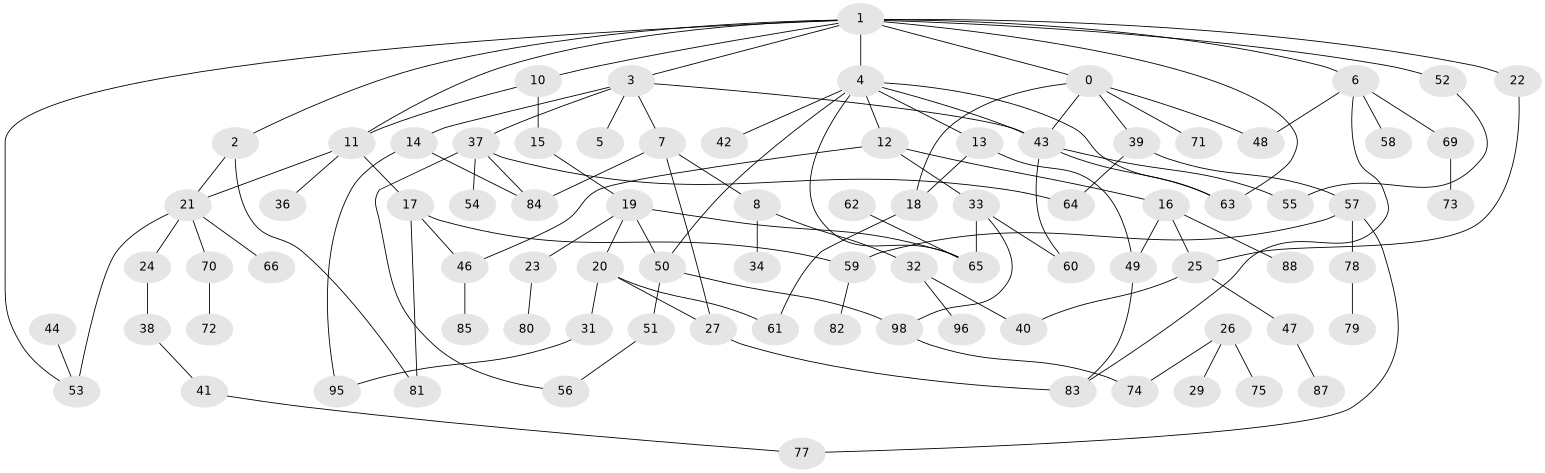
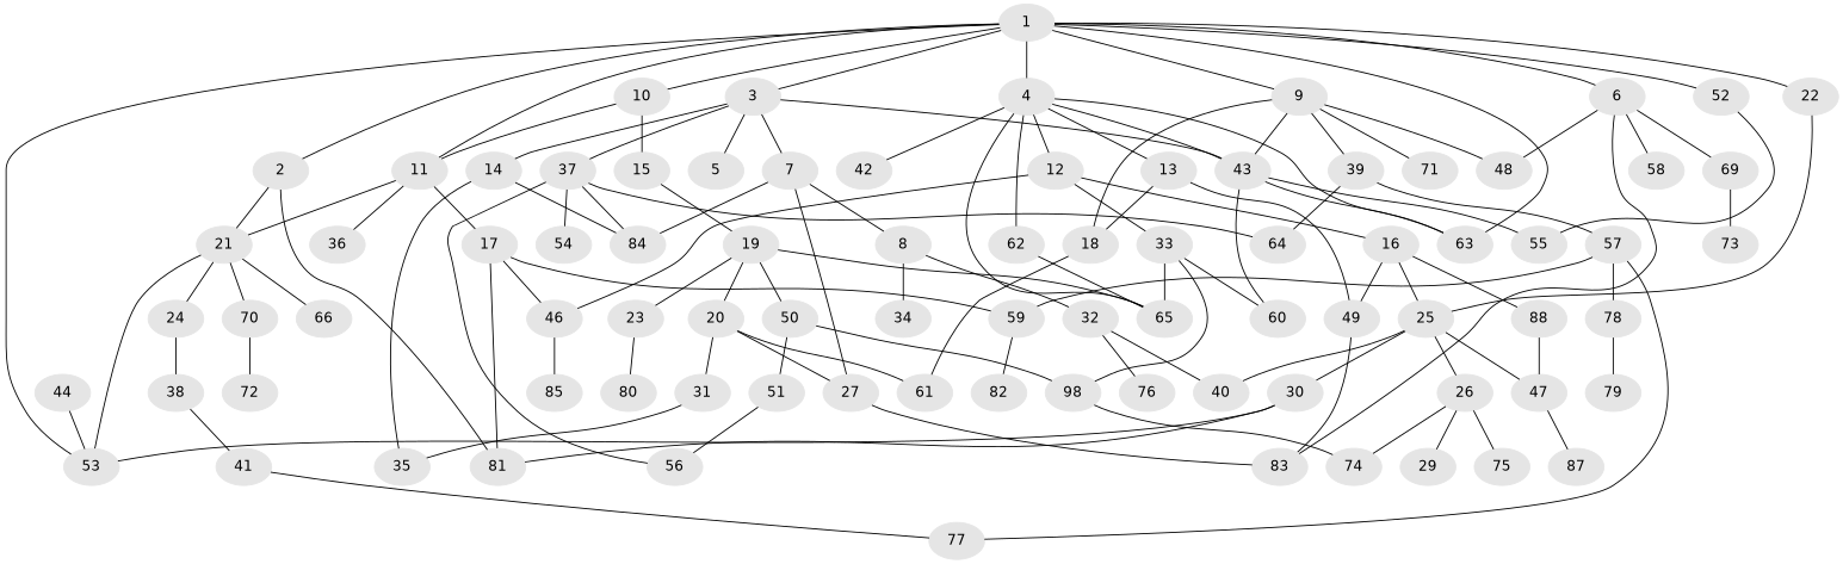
  graph {
    fontname="DejaVu Sans"
    node [color=gray90 fontname="DejaVu Sans" style=filled]
    edge [fontname="DejaVu Sans"]
    1
    2
    3
    4
    6
-   9 [label=0]
+   9
    10
    11
    22
    52
    53
    63
    21
    81
    5
    7
    14
    37
    43
    12
    13
    42
    62
    65
    48
    58
    69
    83
    18
    39
    71
    15
    17
    36
    25
    55
    24
    66
    70
    n40 [label=87]
    47
    8
    27
    84
-   35 [label=95]
+   35
    54
    56
    64
    60
    16
    33
    46
    49
    73
    32
    34
    40
-   76 [label=96]
+   76
    61
    57
    19
    59
    n63 [label=88]
    n64 [label=98]
    85
    50
    20
    23
    51
    26
+   30
    82
    31
    80
    38
    72
    41
    29
    74
    75
    44
    77
    78
    79
    1 -- 2
    1 -- 3
    1 -- 4
    1 -- 6
    1 -- 9
    1 -- 10
    1 -- 11
    1 -- 22
    1 -- 52
    1 -- 53
    1 -- 63
    2 -- 21
    2 -- 81
    3 -- 5
    3 -- 7
    3 -- 14
    3 -- 37
    3 -- 43
    4 -- 63
    4 -- 43
    4 -- 12
    4 -- 13
    4 -- 42
-   4 -- 50
+   4 -- 62
    4 -- 65
    6 -- 48
    6 -- 58
    6 -- 69
    6 -- 83
    9 -- 43
    9 -- 48
    9 -- 18
    9 -- 39
    9 -- 71
    10 -- 11
    10 -- 15
    11 -- 21
    11 -- 17
    11 -- 36
    22 -- 25
    52 -- 55
    21 -- 53
    21 -- 24
    21 -- 66
    21 -- 70
    7 -- 8
    7 -- 27
    7 -- 84
    14 -- 84
    14 -- 35
    37 -- 84
    37 -- 54
    37 -- 56
    37 -- 64
    43 -- 63
    43 -- 55
    43 -- 60
    12 -- 16
    12 -- 33
    12 -- 46
    13 -- 18
    13 -- 49
    62 -- 65
    69 -- 73
    18 -- 61
    39 -- 64
    39 -- 57
    15 -- 19
    17 -- 81
    17 -- 46
    17 -- 59
    25 -- 47
    25 -- 40
+   25 -- 26
+   25 -- 30
    24 -- 38
    70 -- 72
    47 -- n40
    8 -- 32
    8 -- 34
    27 -- 83
    16 -- 25
    16 -- 49
    16 -- n63
    33 -- 65
    33 -- 60
    33 -- n64
    46 -- 85
    49 -- 83
    32 -- 40
    32 -- 76
    57 -- 59
    57 -- 77
    57 -- 78
    19 -- 65
    19 -- 50
    19 -- 20
    19 -- 23
    59 -- 82
+   n63 -- 47
    n64 -- 74
    50 -- n64
    50 -- 51
    20 -- 27
    20 -- 61
    20 -- 31
    23 -- 80
    51 -- 56
    26 -- 29
    26 -- 74
    26 -- 75
+   30 -- 53
+   30 -- 81
    31 -- 35
    38 -- 41
    41 -- 77
    44 -- 53
    78 -- 79
  }
